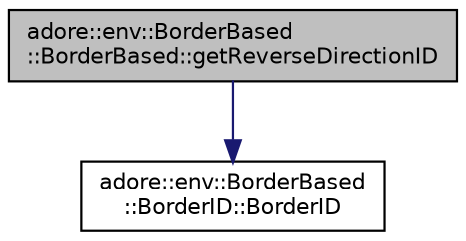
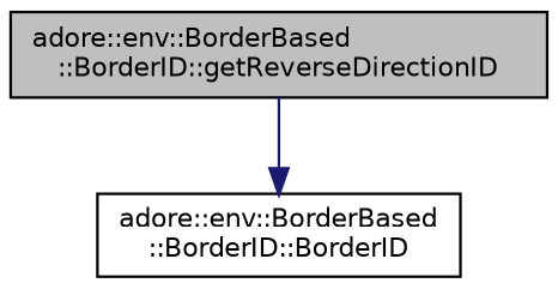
  digraph {
    rankdir=TB
    node [color=black fontname=Helvetica fontsize=10 shape=record style=filled]
-   n1 [fillcolor=grey75 fontcolor=black height=0.2 label="adore::env::BorderBased\l::BorderBased::getReverseDirectionID" width=0.4]
+   n1 [fillcolor=grey75 fontcolor=black height=0.2 label="adore::env::BorderBased\l::BorderID::getReverseDirectionID" width=0.4]
    n2 [fillcolor=white height=0.2 label="adore::env::BorderBased\l::BorderID::BorderID" width=0.4]
    n1 -> n2 [color=midnightblue fontname=Helvetica fontsize=10 labelfontname=Helvetica labelfontsize=10 style=solid]
  }
